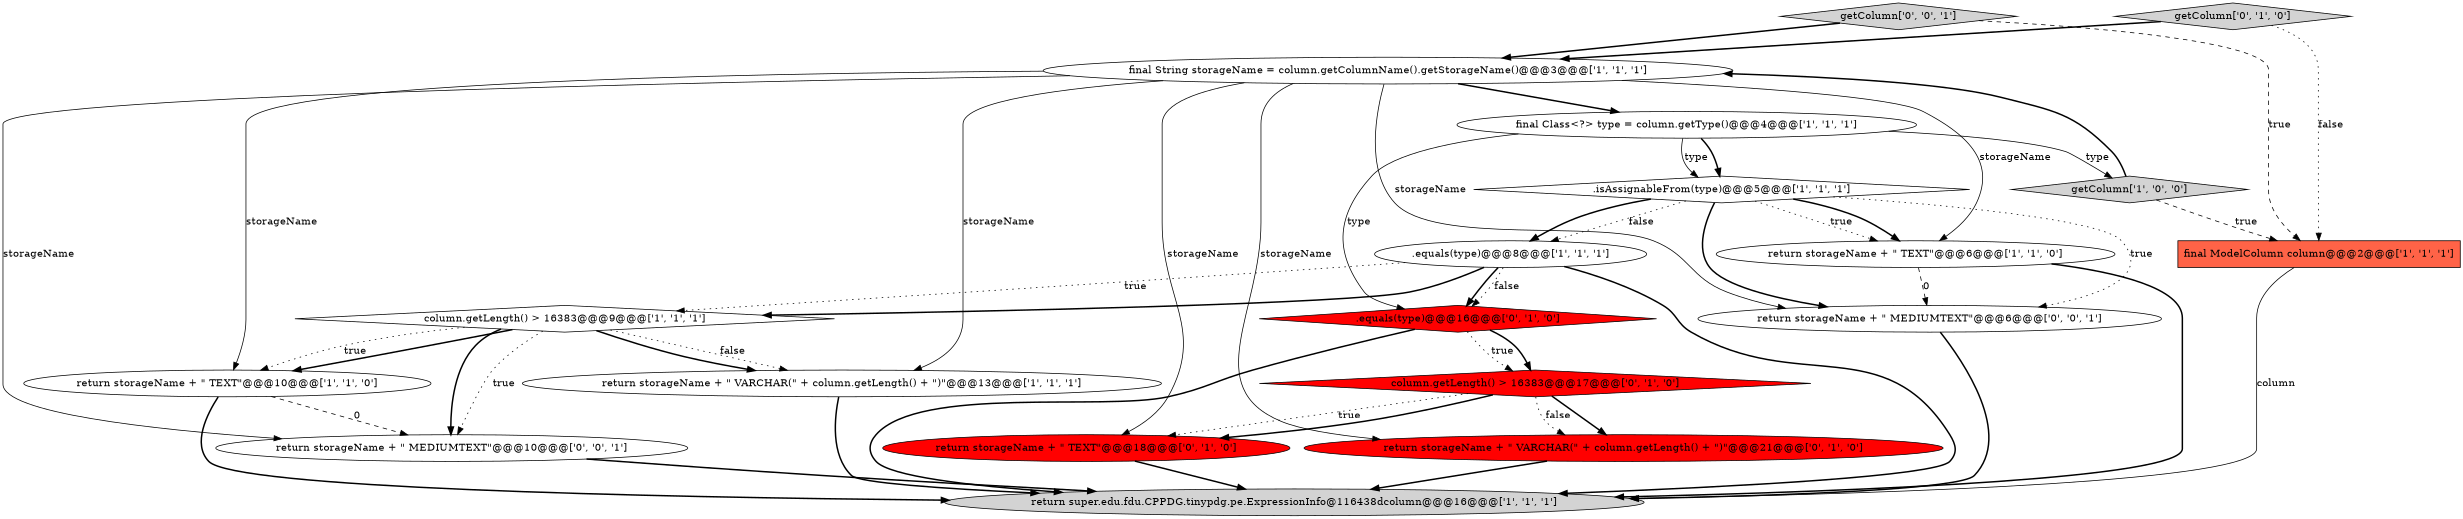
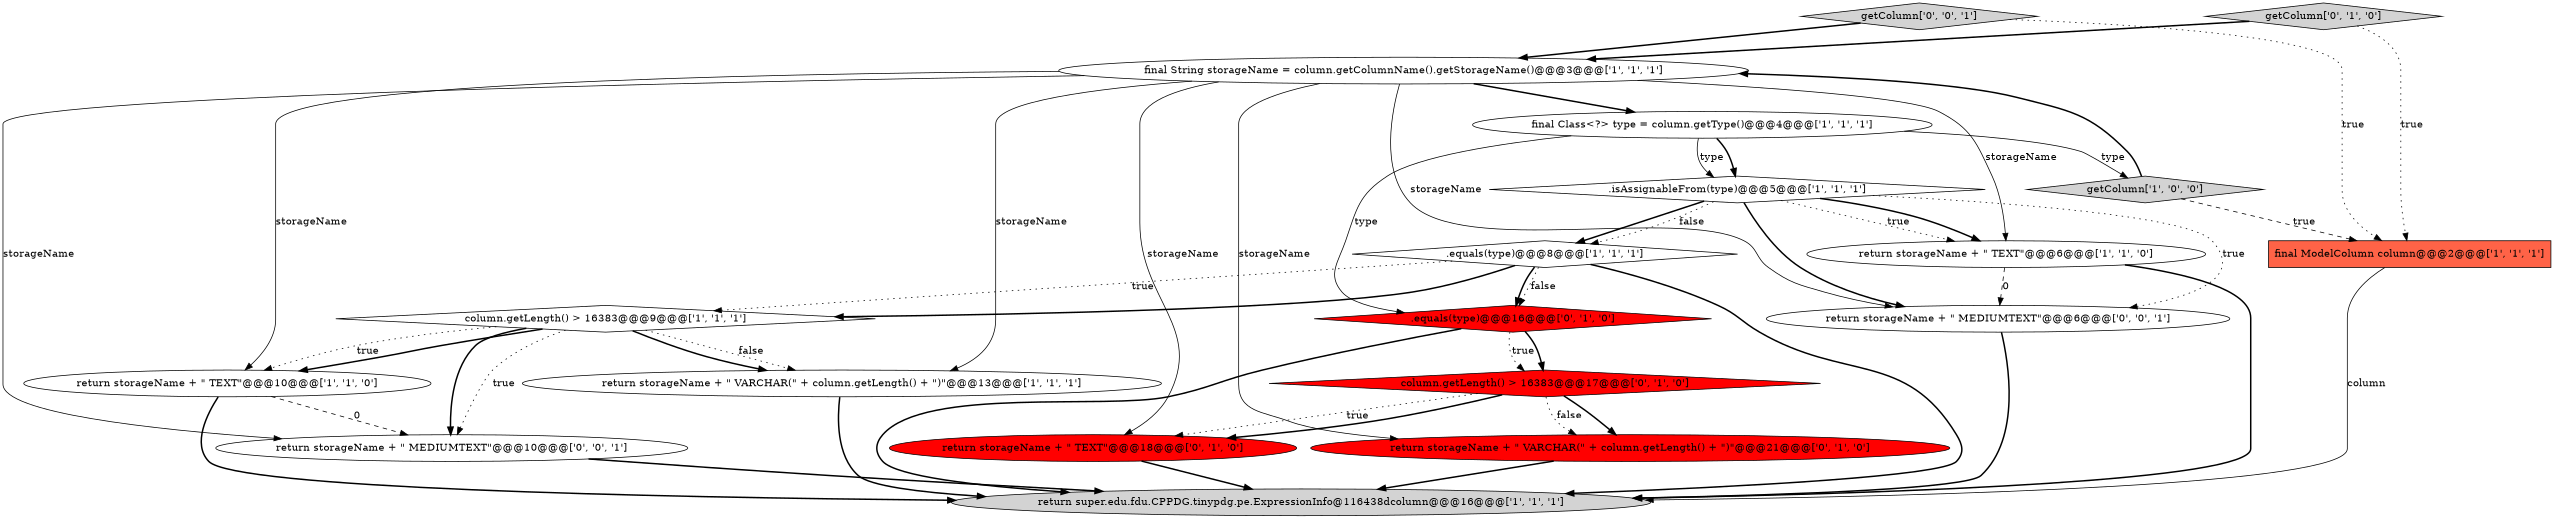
  digraph {
    node [fillcolor=white shape=ellipse style=filled]
    edge [style=bold]
    n1 [fillcolor=red label="return storageName + \" VARCHAR(\" + column.getLength() + \")\"@@@21@@@['0', '1', '0']"]
    n2 [fillcolor=lightgray label="return super.edu.fdu.CPPDG.tinypdg.pe.ExpressionInfo@116438dcolumn@@@16@@@['1', '1', '1']"]
    n3 [label="return storageName + \" TEXT\"@@@6@@@['1', '1', '0']"]
    n4 [label="return storageName + \" MEDIUMTEXT\"@@@6@@@['0', '0', '1']"]
    n5 [fillcolor=lightgray label="getColumn['0', '1', '0']" shape=diamond]
    n6 [label="final String storageName = column.getColumnName().getStorageName()@@@3@@@['1', '1', '1']"]
    n7 [fillcolor=tomato label="final ModelColumn column@@@2@@@['1', '1', '1']" shape=box]
    n8 [label="return storageName + \" TEXT\"@@@10@@@['1', '1', '0']"]
    n9 [label="return storageName + \" MEDIUMTEXT\"@@@10@@@['0', '0', '1']"]
    n10 [label="final Class<?> type = column.getType()@@@4@@@['1', '1', '1']"]
    n11 [label="return storageName + \" VARCHAR(\" + column.getLength() + \")\"@@@13@@@['1', '1', '1']"]
    n12 [fillcolor=red label="return storageName + \" TEXT\"@@@18@@@['0', '1', '0']"]
    n13 [fillcolor=lightgray label="getColumn['0', '0', '1']" shape=diamond]
-   n14 [label=".equals(type)@@@8@@@['1', '1', '1']"]
+   n14 [label=".equals(type)@@@8@@@['1', '1', '1']" shape=diamond]
    n15 [label="column.getLength() > 16383@@@9@@@['1', '1', '1']" shape=diamond]
    n16 [fillcolor=red label=".equals(type)@@@16@@@['0', '1', '0']" shape=diamond]
    n17 [fillcolor=red label="column.getLength() > 16383@@@17@@@['0', '1', '0']" shape=diamond]
    n18 [label=".isAssignableFrom(type)@@@5@@@['1', '1', '1']" shape=diamond]
    n19 [fillcolor=lightgray label="getColumn['1', '0', '0']" shape=diamond]
    n1 -> n2
    n3 -> n2
    n3 -> n4 [label=0 style=dashed]
    n4 -> n2
    n5 -> n6
-   n5 -> n7 [label=false style=dotted]
+   n5 -> n7 [label=true style=dotted]
    n6 -> n1 [label=storageName style=solid]
    n6 -> n3 [label=storageName style=solid]
    n6 -> n4 [label=storageName style=solid]
    n6 -> n8 [label=storageName style=solid]
    n6 -> n9 [label=storageName style=solid]
    n6 -> n10
    n6 -> n11 [label=storageName style=solid]
    n6 -> n12 [label=storageName style=solid]
    n7 -> n2 [label=column style=solid]
    n8 -> n2
    n8 -> n9 [label=0 style=dashed]
    n9 -> n2
    n10 -> n16 [label=type style=solid]
    n10 -> n18
    n10 -> n18 [label=type style=solid]
    n10 -> n19 [label=type style=solid]
    n11 -> n2
    n12 -> n2
    n13 -> n6
-   n13 -> n7 [label=true style=dashed]
+   n13 -> n7 [label=true style=dotted]
    n14 -> n2
    n14 -> n15
    n14 -> n15 [label=true style=dotted]
    n14 -> n16
    n14 -> n16 [label=false style=dotted]
    n15 -> n8
    n15 -> n8 [label=true style=dotted]
    n15 -> n9
    n15 -> n9 [label=true style=dotted]
    n15 -> n11 [label=false style=dotted]
    n15 -> n11
    n16 -> n2
    n16 -> n17 [label=true style=dotted]
    n16 -> n17
    n17 -> n1
    n17 -> n1 [label=false style=dotted]
    n17 -> n12 [label=true style=dotted]
    n17 -> n12
    n18 -> n3 [label=true style=dotted]
    n18 -> n3
    n18 -> n4 [label=true style=dotted]
    n18 -> n4
    n18 -> n14
    n18 -> n14 [label=false style=dotted]
    n19 -> n6
    n19 -> n7 [label=true style=dashed]
  }
